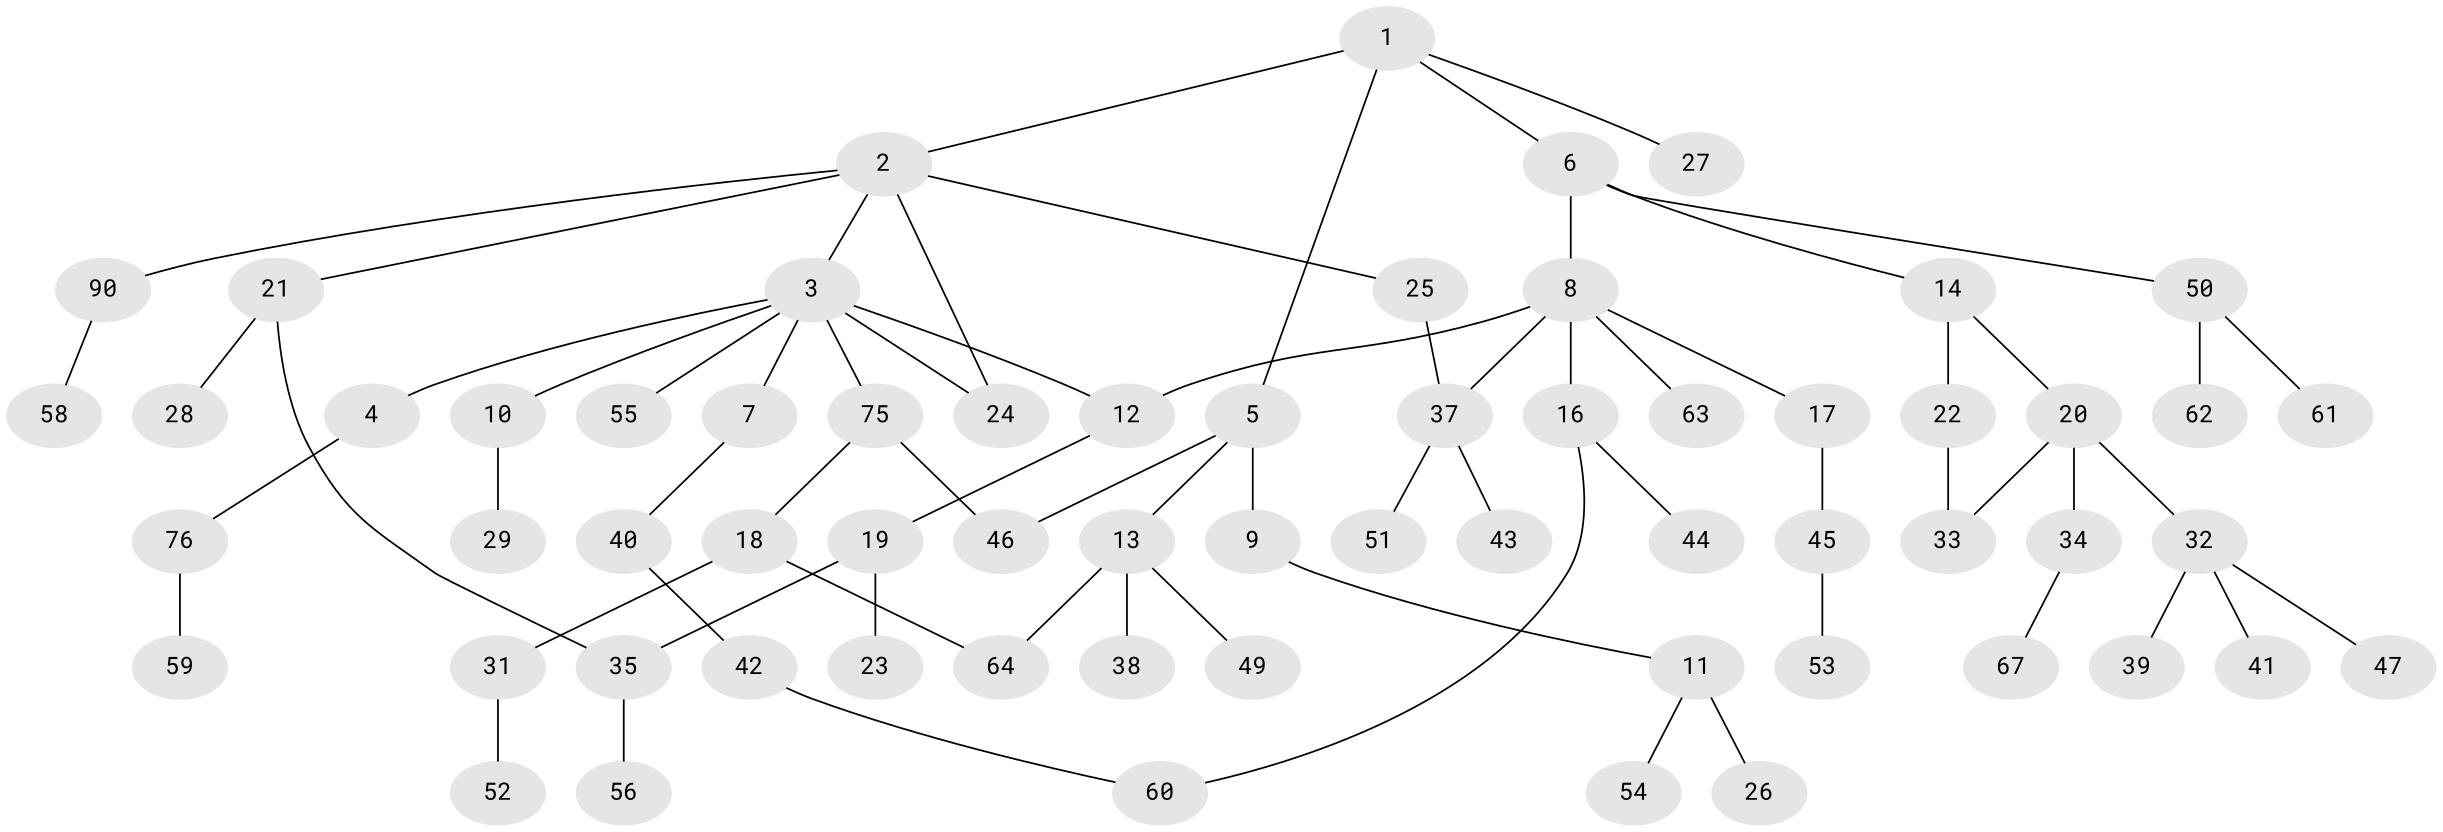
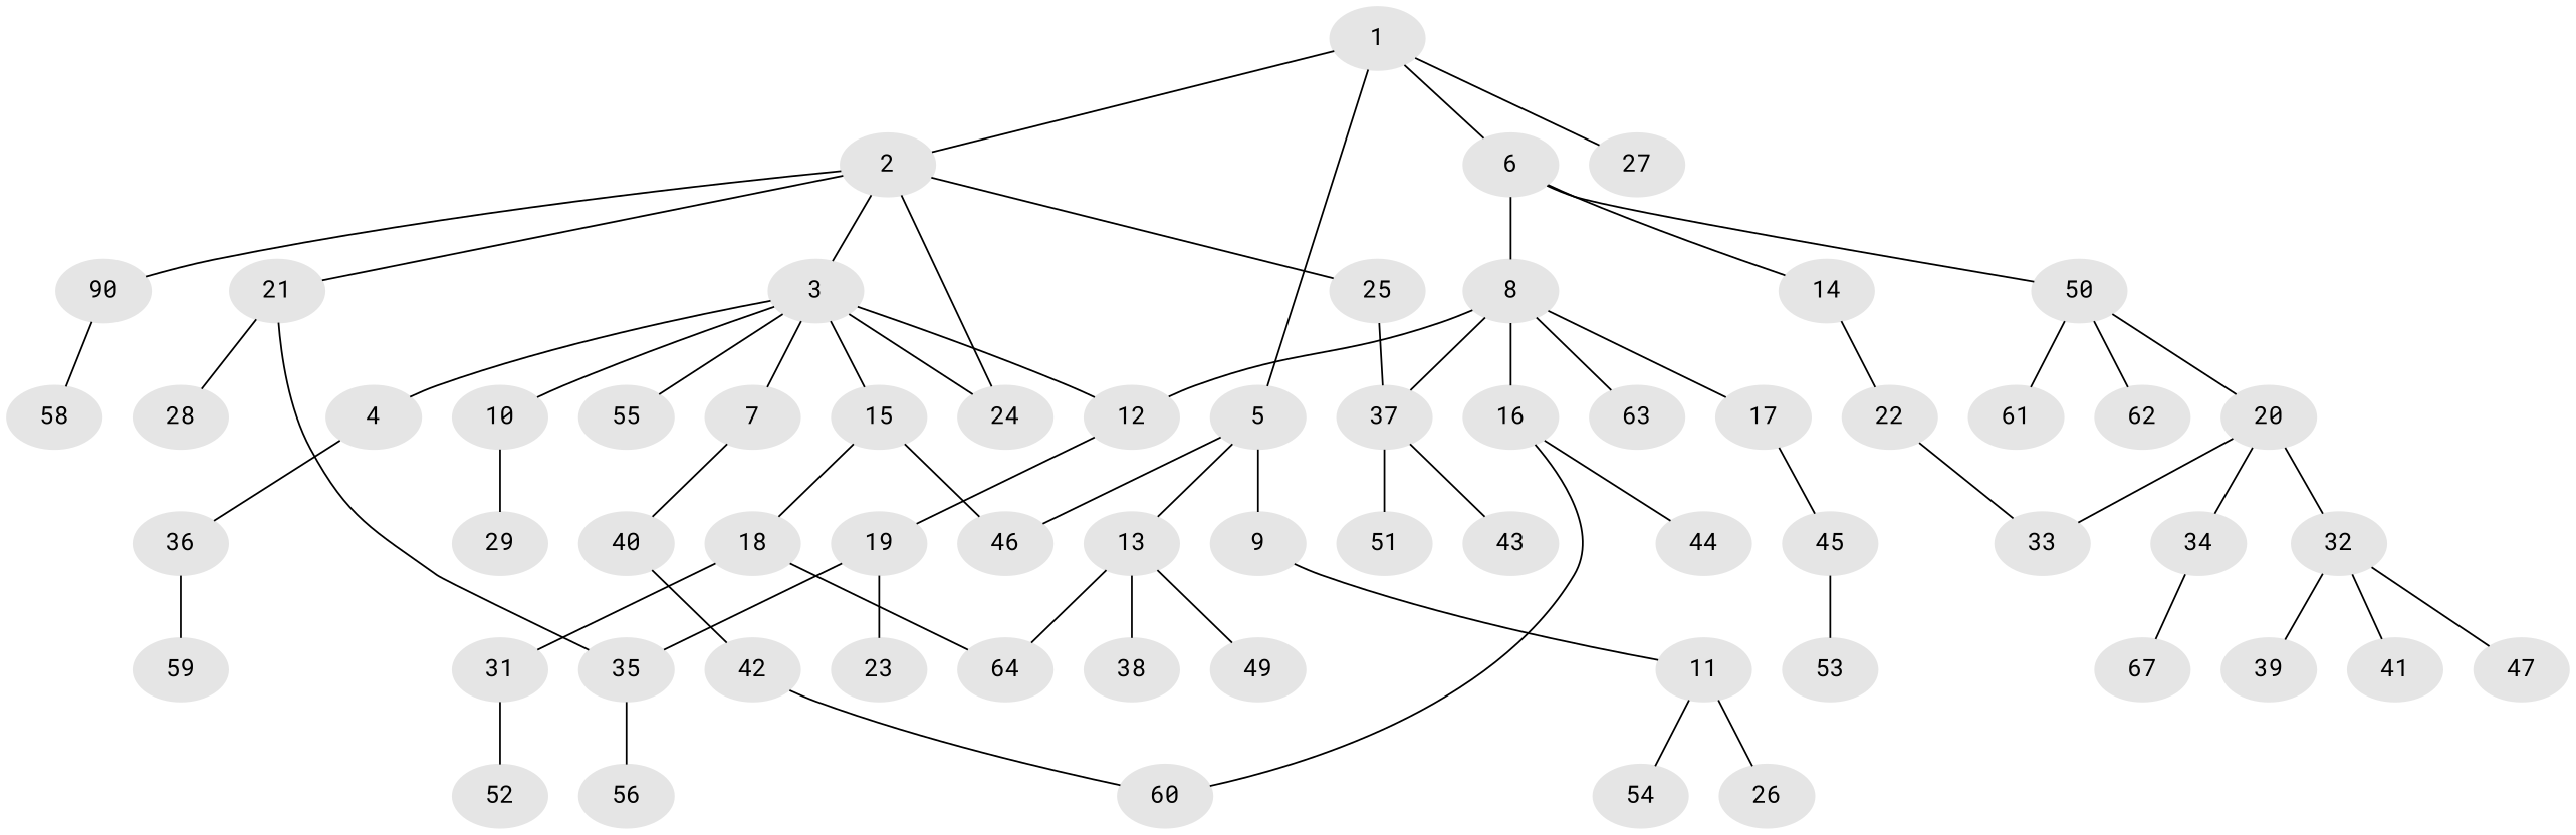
  graph {
    fontname="Roboto Mono"
    node [color=gray90 fontname="Roboto Mono" style=filled]
    edge [fontname="Roboto Mono"]
    1
    2
    5
    6
    27
    3
    21
    24
    25
    n10 [label=90]
    9
    13
    46
    8
    14
    50
    4
    7
    10
    12
-   15 [label=75]
+   15
    55
    35
    28
    37
    58
-   36 [label=76]
+   36
    40
    29
    19
    18
    59
    11
    38
    49
    64
    16
    17
    63
    20
    22
    61
    62
    42
    44
    60
    45
    43
    51
    26
    54
    23
    32
    33
    34
    31
    53
    52
    56
    39
    41
    47
    n63 [label=67]
    1 -- 2
    1 -- 5
    1 -- 6
    1 -- 27
    2 -- 3
    2 -- 21
    2 -- 24
    2 -- 25
    2 -- n10
    5 -- 9
    5 -- 13
    5 -- 46
    6 -- 8
    6 -- 14
    6 -- 50
    3 -- 24
    3 -- 4
    3 -- 7
    3 -- 10
    3 -- 12
    3 -- 15
    3 -- 55
    21 -- 35
    21 -- 28
    25 -- 37
    n10 -- 58
    9 -- 11
    13 -- 38
    13 -- 49
    13 -- 64
    8 -- 12
    8 -- 37
    8 -- 16
    8 -- 17
    8 -- 63
-   14 -- 20
+   50 -- 20
    14 -- 22
    50 -- 61
    50 -- 62
    4 -- 36
    7 -- 40
    10 -- 29
    12 -- 19
    15 -- 46
    15 -- 18
    35 -- 56
    37 -- 43
    37 -- 51
    36 -- 59
    40 -- 42
    19 -- 35
    19 -- 23
    18 -- 64
    18 -- 31
    11 -- 26
    11 -- 54
    16 -- 44
    16 -- 60
    17 -- 45
    20 -- 32
    20 -- 33
    20 -- 34
    22 -- 33
    42 -- 60
    45 -- 53
    32 -- 39
    32 -- 41
    32 -- 47
    34 -- n63
    31 -- 52
  }
